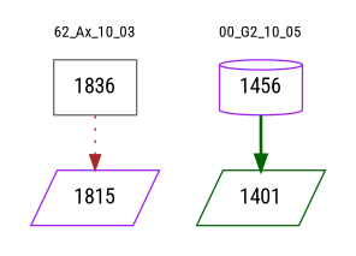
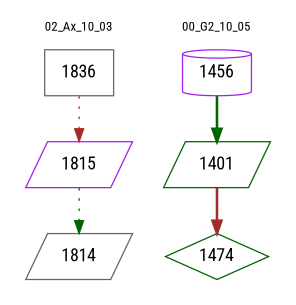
  digraph {
    fontname="Roboto Condensed"
    node [color=gray40 fontname="Roboto Condensed" shape=parallelogram]
    edge [color=brown fontname="Roboto Condensed" style=dotted]
    n1 [label=1836 shape=box]
    n2 [color=purple label=1815]
+   n3 [label=1814]
    n4 [color=purple label=1456 shape=cylinder]
    n5 [color=darkgreen label=1401]
+   n6 [color=darkgreen label=1474 shape=diamond]
    subgraph cluster_1 {
      color=white
      fontsize=10
-     label="62_Ax_10_03"
+     label="02_Ax_10_03"
      n1
      n2
+     n3
    }
    subgraph cluster_2 {
      color=white
      fontsize=10
      label="00_G2_10_05"
      n4
      n5
+     n6
    }
    n1 -> n2
+   n2 -> n3 [color=darkgreen]
    n4 -> n5 [color=darkgreen style=bold]
+   n5 -> n6 [style=bold]
  }
